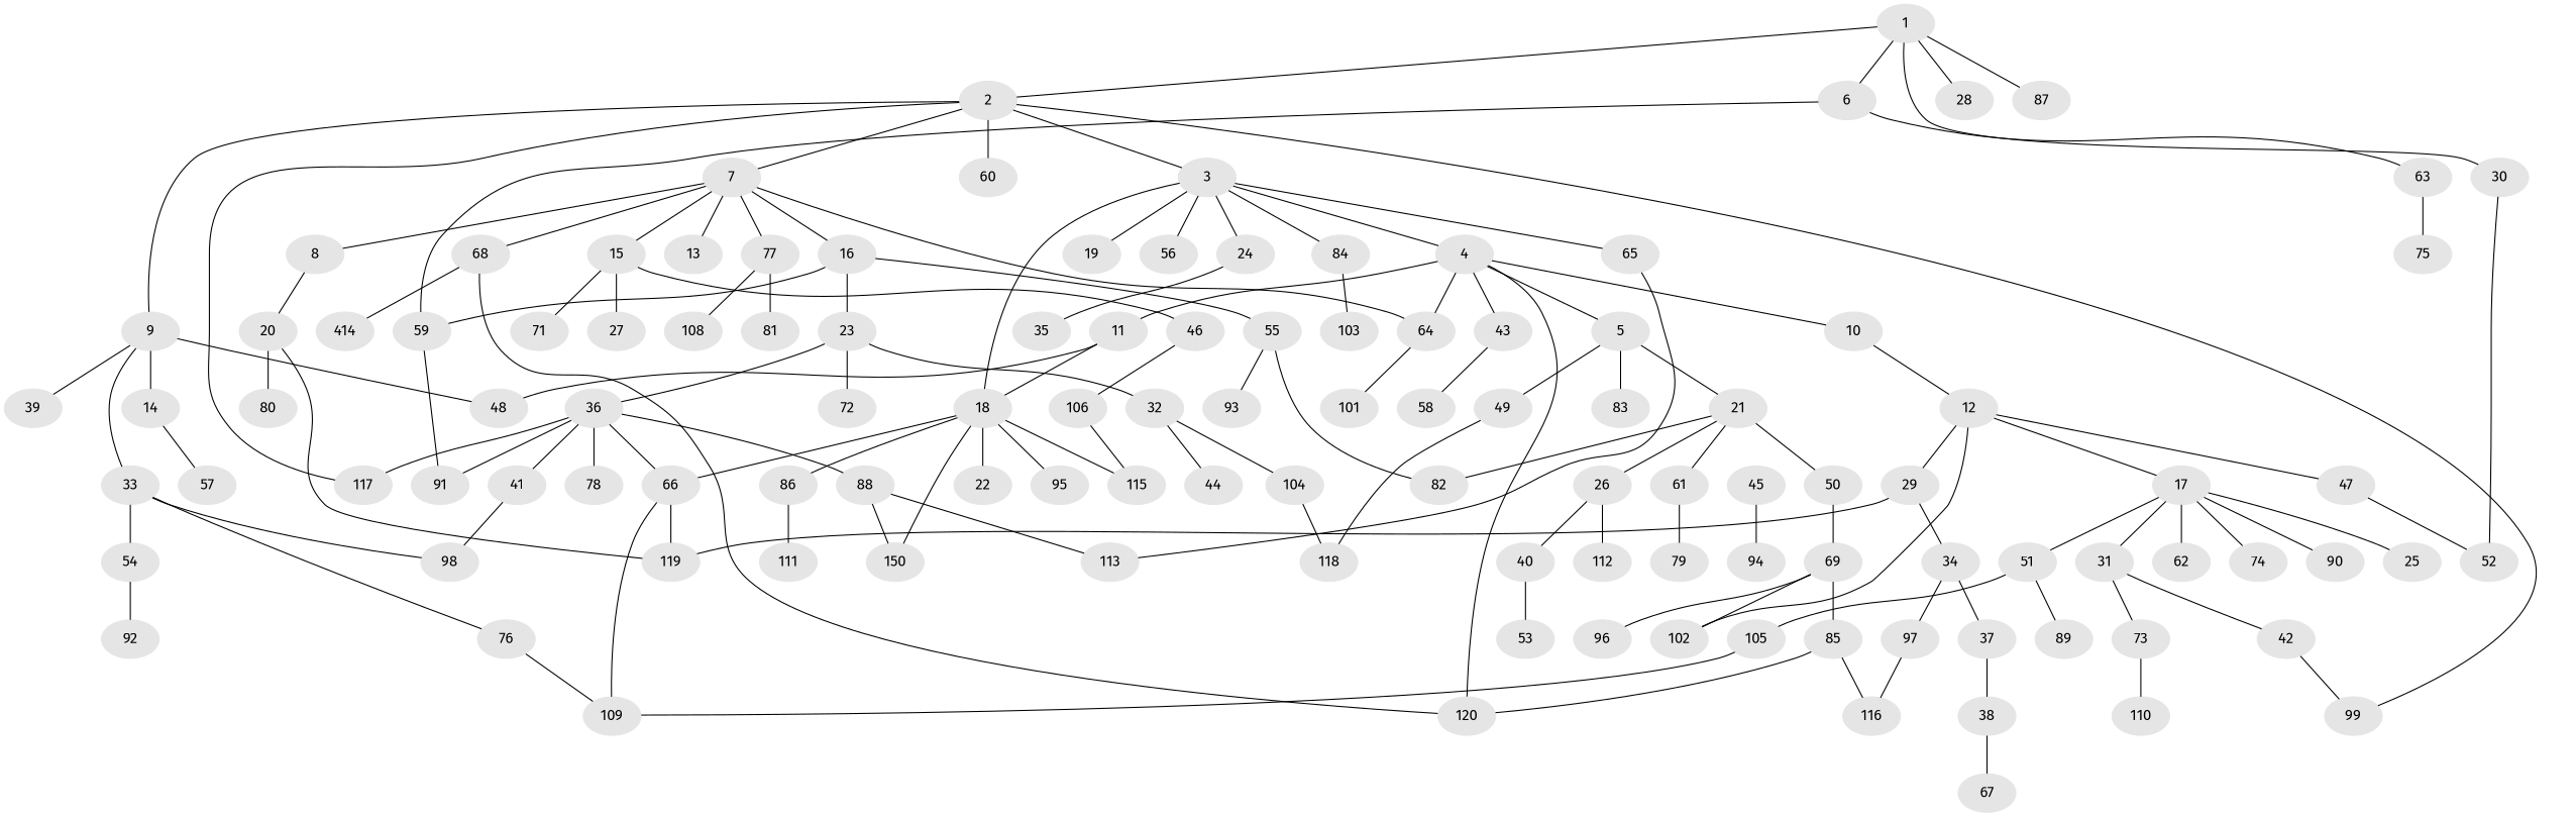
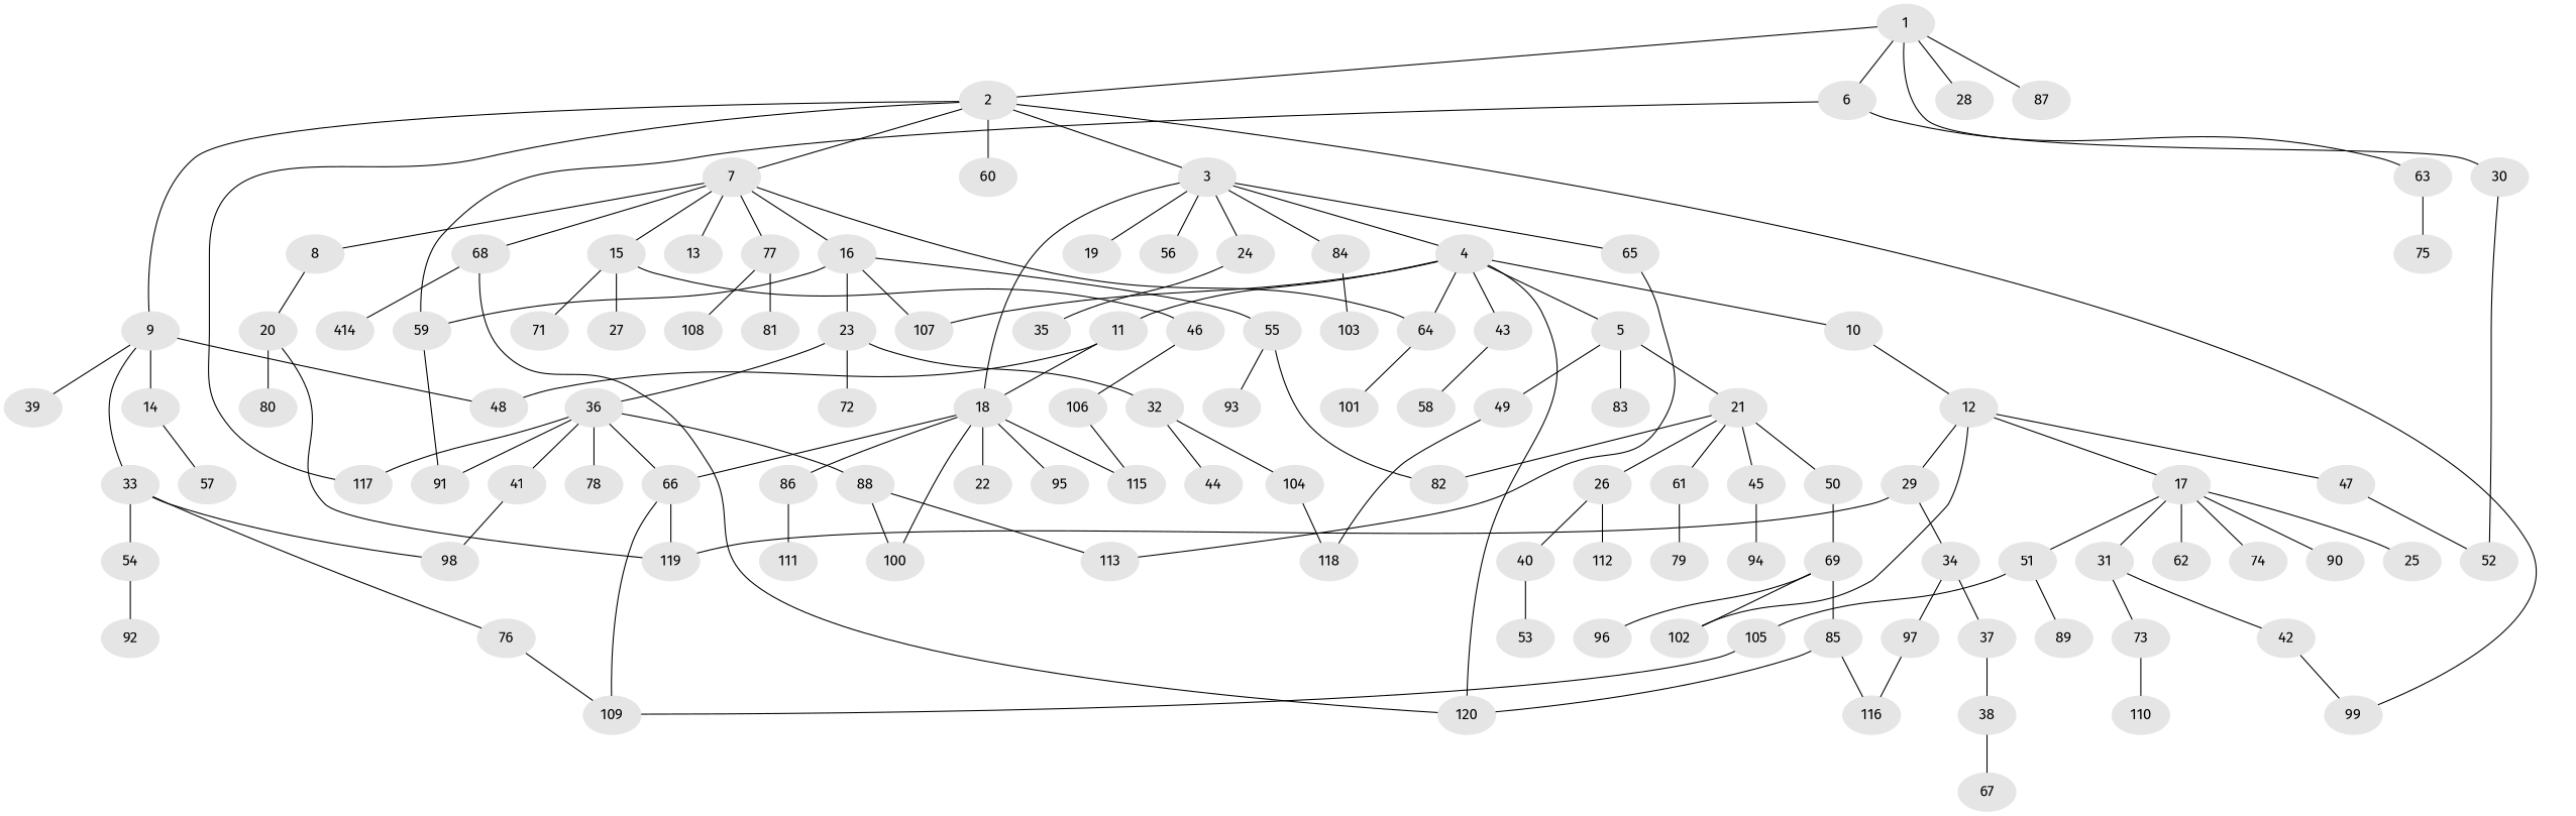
  graph {
    fontname="Fira Sans"
    node [color=gray90 fontname="Fira Sans" style=filled]
    edge [fontname="Fira Sans"]
    1
    2
    6
    28
    30
    87
    3
    7
    9
    60
    99
    117
    59
    63
    52
    4
    18
    19
    24
    56
    65
    84
    64
    8
    13
    15
    16
    68
    77
    14
    33
    39
    48
    5
    10
    11
    43
+   107
    120
    22
    66
    86
    95
-   100 [label=150]
+   100
    115
    35
    113
    103
    83
    21
    49
    12
    58
    101
    26
    45
    50
    61
    82
    118
    91
    75
    20
    27
    46
    71
    23
    55
    n69 [label=414]
    81
    108
    80
    119
    57
    54
    76
    98
    17
    29
    47
    102
    25
    31
    51
    62
    74
    90
    34
    106
    72
    32
    36
    93
    42
    73
    89
    105
    109
    111
    40
    112
    94
    69
    79
    44
    104
    41
    78
    88
    53
    37
    97
    110
    92
    38
    116
    67
    85
    96
    1 -- 2
    1 -- 6
    1 -- 28
    1 -- 30
    1 -- 87
    2 -- 3
    2 -- 7
    2 -- 9
    2 -- 60
    2 -- 99
    2 -- 117
    6 -- 59
    6 -- 63
    30 -- 52
    3 -- 4
    3 -- 18
    3 -- 19
    3 -- 24
    3 -- 56
    3 -- 65
    3 -- 84
    7 -- 64
    7 -- 8
    7 -- 13
    7 -- 15
    7 -- 16
    7 -- 68
    7 -- 77
    9 -- 14
    9 -- 33
    9 -- 39
    9 -- 48
    59 -- 91
    63 -- 75
    4 -- 64
    4 -- 5
    4 -- 10
    4 -- 11
    4 -- 43
+   4 -- 107
    4 -- 120
    18 -- 22
    18 -- 66
    18 -- 86
    18 -- 95
    18 -- 100
    18 -- 115
    24 -- 35
    65 -- 113
    84 -- 103
    64 -- 101
    8 -- 20
    15 -- 27
    15 -- 46
    15 -- 71
    16 -- 59
+   16 -- 107
    16 -- 23
    16 -- 55
    68 -- 120
    68 -- n69
    77 -- 81
    77 -- 108
    14 -- 57
    33 -- 54
    33 -- 76
    33 -- 98
    5 -- 83
    5 -- 21
    5 -- 49
    10 -- 12
    11 -- 18
    11 -- 48
    43 -- 58
    66 -- 119
    66 -- 109
    86 -- 111
    21 -- 26
+   21 -- 45
    21 -- 50
    21 -- 61
    21 -- 82
    49 -- 118
    12 -- 17
    12 -- 29
    12 -- 47
    12 -- 102
    26 -- 40
    26 -- 112
    45 -- 94
    50 -- 69
    61 -- 79
    20 -- 80
    20 -- 119
    46 -- 106
    23 -- 72
    23 -- 32
    23 -- 36
    55 -- 82
    55 -- 93
    54 -- 92
    76 -- 109
    17 -- 25
    17 -- 31
    17 -- 51
    17 -- 62
    17 -- 74
    17 -- 90
    29 -- 119
    29 -- 34
    47 -- 52
    31 -- 42
    31 -- 73
    51 -- 89
    51 -- 105
    34 -- 37
    34 -- 97
    106 -- 115
    32 -- 44
    32 -- 104
    36 -- 117
    36 -- 66
    36 -- 91
    36 -- 41
    36 -- 78
    36 -- 88
    42 -- 99
    73 -- 110
    105 -- 109
    40 -- 53
    69 -- 102
    69 -- 85
    69 -- 96
    104 -- 118
    41 -- 98
    88 -- 100
    88 -- 113
    37 -- 38
    97 -- 116
    38 -- 67
    85 -- 120
    85 -- 116
  }
